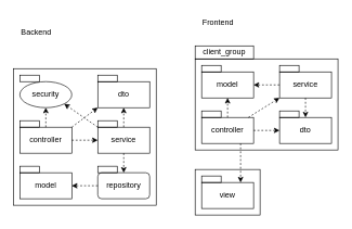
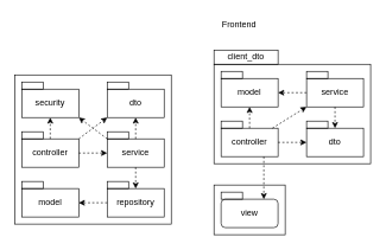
  <mxCell id="0" />
  <mxCell id="1" parent="0" />
  <mxCell id="2" value="" style="rounded=0;whiteSpace=wrap;html=1;fillColor=none;" vertex="1" parent="1"><mxGeometry x="300" y="260" width="100" height="70" as="geometry" /></mxCell>
  <mxCell id="3" value="" style="rounded=0;whiteSpace=wrap;html=1;fillColor=none;" vertex="1" parent="1"><mxGeometry x="20" y="105" width="220" height="210" as="geometry" /></mxCell>
  <mxCell id="4" style="edgeStyle=orthogonalEdgeStyle;rounded=0;orthogonalLoop=1;jettySize=auto;html=1;entryX=0.5;entryY=1;entryDx=0;entryDy=0;dashed=1;" edge="1" parent="1" source="7" target="9"><mxGeometry relative="1" as="geometry"><Array as="points"><mxPoint x="70" y="185" /><mxPoint x="70" y="185" /></Array></mxGeometry></mxCell>
  <mxCell id="5" style="rounded=0;orthogonalLoop=1;jettySize=auto;html=1;entryX=0;entryY=1;entryDx=0;entryDy=0;dashed=1;exitX=1;exitY=0;exitDx=0;exitDy=0;" edge="1" parent="1" source="7" target="16"><mxGeometry relative="1" as="geometry" /></mxCell>
  <mxCell id="6" style="edgeStyle=orthogonalEdgeStyle;rounded=0;orthogonalLoop=1;jettySize=auto;html=1;entryX=0;entryY=0.5;entryDx=0;entryDy=0;dashed=1;" edge="1" parent="1" source="7" target="14"><mxGeometry relative="1" as="geometry" /></mxCell>
  <mxCell id="7" value="controller" style="rounded=0;whiteSpace=wrap;html=1;fillColor=none;" vertex="1" parent="1"><mxGeometry x="30" y="195" width="80" height="40" as="geometry" /></mxCell>
  <mxCell id="8" value="" style="rounded=0;whiteSpace=wrap;html=1;fillColor=none;" vertex="1" parent="1"><mxGeometry x="30" y="185" width="30" height="10" as="geometry" /></mxCell>
- <mxCell id="9" value="security" style="ellipse;whiteSpace=wrap;html=1;fillColor=none;" vertex="1" parent="1"><mxGeometry x="30" y="125" width="80" height="40" as="geometry" /></mxCell>
+ <mxCell id="9" value="security" style="rounded=0;whiteSpace=wrap;html=1;fillColor=none;" vertex="1" parent="1"><mxGeometry x="30" y="125" width="80" height="40" as="geometry" /></mxCell>
  <mxCell id="10" value="" style="rounded=0;whiteSpace=wrap;html=1;fillColor=none;" vertex="1" parent="1"><mxGeometry x="30" y="115" width="30" height="10" as="geometry" /></mxCell>
  <mxCell id="11" style="edgeStyle=orthogonalEdgeStyle;rounded=0;orthogonalLoop=1;jettySize=auto;html=1;entryX=0.5;entryY=1;entryDx=0;entryDy=0;dashed=1;" edge="1" parent="1" source="14" target="16"><mxGeometry relative="1" as="geometry"><Array as="points"><mxPoint x="190" y="185" /><mxPoint x="190" y="185" /></Array></mxGeometry></mxCell>
  <mxCell id="12" style="edgeStyle=orthogonalEdgeStyle;rounded=0;orthogonalLoop=1;jettySize=auto;html=1;entryX=0.5;entryY=0;entryDx=0;entryDy=0;dashed=1;" edge="1" parent="1" source="14" target="19"><mxGeometry relative="1" as="geometry"><Array as="points"><mxPoint x="190" y="245" /><mxPoint x="190" y="245" /></Array></mxGeometry></mxCell>
  <mxCell id="13" style="rounded=0;orthogonalLoop=1;jettySize=auto;html=1;entryX=1;entryY=1;entryDx=0;entryDy=0;dashed=1;exitX=0;exitY=1;exitDx=0;exitDy=0;" edge="1" parent="1" source="15" target="9"><mxGeometry relative="1" as="geometry" /></mxCell>
  <mxCell id="14" value="service" style="rounded=0;whiteSpace=wrap;html=1;fillColor=none;" vertex="1" parent="1"><mxGeometry x="150" y="195" width="80" height="40" as="geometry" /></mxCell>
  <mxCell id="15" value="" style="rounded=0;whiteSpace=wrap;html=1;fillColor=none;" vertex="1" parent="1"><mxGeometry x="150" y="185" width="30" height="10" as="geometry" /></mxCell>
  <mxCell id="16" value="dto" style="rounded=0;whiteSpace=wrap;html=1;fillColor=none;" vertex="1" parent="1"><mxGeometry x="150" y="125" width="80" height="40" as="geometry" /></mxCell>
  <mxCell id="17" value="" style="rounded=0;whiteSpace=wrap;html=1;fillColor=none;" vertex="1" parent="1"><mxGeometry x="150" y="115" width="30" height="10" as="geometry" /></mxCell>
  <mxCell id="18" style="edgeStyle=orthogonalEdgeStyle;rounded=0;orthogonalLoop=1;jettySize=auto;html=1;entryX=1;entryY=0.5;entryDx=0;entryDy=0;dashed=1;" edge="1" parent="1" source="19" target="21"><mxGeometry relative="1" as="geometry" /></mxCell>
- <mxCell id="19" value="repository" style="whiteSpace=wrap;html=1;fillColor=none;rounded=1;" vertex="1" parent="1"><mxGeometry x="150" y="265" width="80" height="40" as="geometry" /></mxCell>
+ <mxCell id="19" value="repository" style="rounded=0;whiteSpace=wrap;html=1;fillColor=none;" vertex="1" parent="1"><mxGeometry x="150" y="265" width="80" height="40" as="geometry" /></mxCell>
  <mxCell id="20" value="" style="rounded=0;whiteSpace=wrap;html=1;fillColor=none;" vertex="1" parent="1"><mxGeometry x="150" y="255" width="30" height="10" as="geometry" /></mxCell>
  <mxCell id="21" value="model" style="rounded=0;whiteSpace=wrap;html=1;fillColor=none;" vertex="1" parent="1"><mxGeometry x="30" y="265" width="80" height="40" as="geometry" /></mxCell>
  <mxCell id="22" value="" style="rounded=0;whiteSpace=wrap;html=1;fillColor=none;" vertex="1" parent="1"><mxGeometry x="30" y="255" width="30" height="10" as="geometry" /></mxCell>
  <mxCell id="23" value="" style="rounded=0;whiteSpace=wrap;html=1;fillColor=none;" vertex="1" parent="1"><mxGeometry x="300" y="90" width="220" height="140" as="geometry" /></mxCell>
- <mxCell id="24" value="client_group" style="rounded=0;whiteSpace=wrap;html=1;fillColor=none;" vertex="1" parent="1"><mxGeometry x="300" y="70" width="90" height="20" as="geometry" /></mxCell>
+ <mxCell id="24" value="client_dto" style="rounded=0;whiteSpace=wrap;html=1;fillColor=none;" vertex="1" parent="1"><mxGeometry x="300" y="70" width="90" height="20" as="geometry" /></mxCell>
  <mxCell id="25" style="edgeStyle=orthogonalEdgeStyle;rounded=0;orthogonalLoop=1;jettySize=auto;html=1;entryX=0;entryY=0.5;entryDx=0;entryDy=0;dashed=1;" edge="1" parent="1" source="29" target="31"><mxGeometry relative="1" as="geometry" /></mxCell>
  <mxCell id="26" style="rounded=0;orthogonalLoop=1;jettySize=auto;html=1;entryX=0;entryY=1;entryDx=0;entryDy=0;dashed=1;" edge="1" parent="1" source="29" target="35"><mxGeometry relative="1" as="geometry" /></mxCell>
  <mxCell id="27" style="edgeStyle=orthogonalEdgeStyle;rounded=0;orthogonalLoop=1;jettySize=auto;html=1;entryX=0.5;entryY=1;entryDx=0;entryDy=0;dashed=1;" edge="1" parent="1" source="29" target="40"><mxGeometry relative="1" as="geometry"><Array as="points"><mxPoint x="350" y="170" /><mxPoint x="350" y="170" /></Array></mxGeometry></mxCell>
  <mxCell id="28" style="edgeStyle=orthogonalEdgeStyle;rounded=0;orthogonalLoop=1;jettySize=auto;html=1;entryX=0.75;entryY=0;entryDx=0;entryDy=0;exitX=0.75;exitY=1;exitDx=0;exitDy=0;dashed=1;" edge="1" parent="1" source="29" target="38"><mxGeometry relative="1" as="geometry"><mxPoint x="500" y="280" as="targetPoint" /></mxGeometry></mxCell>
  <mxCell id="29" value="controller" style="rounded=0;whiteSpace=wrap;html=1;fillColor=none;" vertex="1" parent="1"><mxGeometry x="310" y="180" width="80" height="40" as="geometry" /></mxCell>
  <mxCell id="30" value="" style="rounded=0;whiteSpace=wrap;html=1;fillColor=none;" vertex="1" parent="1"><mxGeometry x="310" y="170" width="30" height="10" as="geometry" /></mxCell>
  <mxCell id="31" value="dto" style="rounded=0;whiteSpace=wrap;html=1;fillColor=none;" vertex="1" parent="1"><mxGeometry x="430" y="180" width="80" height="40" as="geometry" /></mxCell>
  <mxCell id="32" value="" style="rounded=0;whiteSpace=wrap;html=1;fillColor=none;" vertex="1" parent="1"><mxGeometry x="430" y="170" width="30" height="10" as="geometry" /></mxCell>
  <mxCell id="33" style="edgeStyle=orthogonalEdgeStyle;rounded=0;orthogonalLoop=1;jettySize=auto;html=1;entryX=1;entryY=0.5;entryDx=0;entryDy=0;dashed=1;" edge="1" parent="1" source="35" target="40"><mxGeometry relative="1" as="geometry" /></mxCell>
  <mxCell id="34" style="edgeStyle=orthogonalEdgeStyle;rounded=0;orthogonalLoop=1;jettySize=auto;html=1;entryX=0.5;entryY=0;entryDx=0;entryDy=0;dashed=1;" edge="1" parent="1" source="35" target="31"><mxGeometry relative="1" as="geometry"><Array as="points"><mxPoint x="470" y="170" /><mxPoint x="470" y="170" /></Array></mxGeometry></mxCell>
  <mxCell id="35" value="service" style="rounded=0;whiteSpace=wrap;html=1;fillColor=none;" vertex="1" parent="1"><mxGeometry x="430" y="110" width="80" height="40" as="geometry" /></mxCell>
  <mxCell id="36" value="" style="rounded=0;whiteSpace=wrap;html=1;fillColor=none;" vertex="1" parent="1"><mxGeometry x="430" y="100" width="30" height="10" as="geometry" /></mxCell>
- <mxCell id="37" value="Backend" style="text;html=1;align=center;verticalAlign=middle;resizable=0;points=[];autosize=1;strokeColor=none;fillColor=none;" vertex="1" parent="1"><mxGeometry x="20" y="35" width="70" height="30" as="geometry" /></mxCell>
- <mxCell id="38" value="view" style="rounded=0;whiteSpace=wrap;html=1;fillColor=none;" vertex="1" parent="1"><mxGeometry x="310" y="280" width="80" height="40" as="geometry" /></mxCell>
+ <mxCell id="38" value="view" style="whiteSpace=wrap;html=1;fillColor=none;rounded=1;" vertex="1" parent="1"><mxGeometry x="310" y="280" width="80" height="40" as="geometry" /></mxCell>
  <mxCell id="39" value="" style="rounded=0;whiteSpace=wrap;html=1;fillColor=none;" vertex="1" parent="1"><mxGeometry x="310" y="270" width="30" height="10" as="geometry" /></mxCell>
  <mxCell id="40" value="model" style="rounded=0;whiteSpace=wrap;html=1;fillColor=none;" vertex="1" parent="1"><mxGeometry x="310" y="110" width="80" height="40" as="geometry" /></mxCell>
  <mxCell id="41" value="" style="rounded=0;whiteSpace=wrap;html=1;fillColor=none;" vertex="1" parent="1"><mxGeometry x="310" y="100" width="30" height="10" as="geometry" /></mxCell>
  <mxCell id="42" value="Frontend" style="text;html=1;align=center;verticalAlign=middle;resizable=0;points=[];autosize=1;strokeColor=none;fillColor=none;" vertex="1" parent="1"><mxGeometry x="300" y="20" width="70" height="30" as="geometry" /></mxCell>
